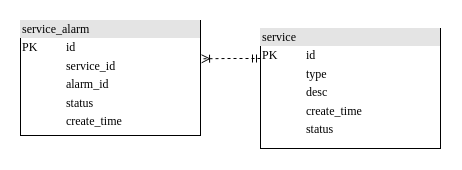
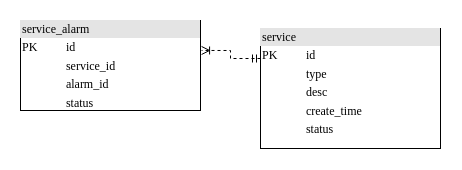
  <mxCell id="0" />
  <mxCell id="1" parent="0" />
  <mxCell id="2" style="edgeStyle=orthogonalEdgeStyle;html=1;exitX=0;exitY=0.25;entryX=1.006;entryY=0.333;dashed=1;labelBackgroundColor=none;startArrow=ERmandOne;endArrow=ERoneToMany;fontFamily=Verdana;fontSize=12;align=left;rounded=0;exitDx=0;exitDy=0;entryDx=0;entryDy=0;entryPerimeter=0;" edge="1" parent="1" source="4" target="3"><mxGeometry relative="1" as="geometry" /></mxCell>
- <mxCell id="3" value="&lt;div style=&quot;box-sizing: border-box ; width: 100% ; background: #e4e4e4 ; padding: 2px&quot;&gt;service_alarm&lt;/div&gt;&lt;table style=&quot;width: 100% ; font-size: 1em&quot; cellpadding=&quot;2&quot; cellspacing=&quot;0&quot;&gt;&lt;tbody&gt;&lt;tr&gt;&lt;td&gt;PK&lt;/td&gt;&lt;td&gt;id&lt;/td&gt;&lt;/tr&gt;&lt;tr&gt;&lt;td&gt;&lt;br&gt;&lt;/td&gt;&lt;td&gt;service_id&lt;/td&gt;&lt;/tr&gt;&lt;tr&gt;&lt;td&gt;&lt;/td&gt;&lt;td&gt;alarm_id&lt;/td&gt;&lt;/tr&gt;&lt;tr&gt;&lt;td&gt;&lt;br&gt;&lt;/td&gt;&lt;td&gt;status&lt;br&gt;&lt;/td&gt;&lt;/tr&gt;&lt;tr&gt;&lt;td&gt;&lt;br&gt;&lt;/td&gt;&lt;td&gt;create_time&lt;/td&gt;&lt;/tr&gt;&lt;/tbody&gt;&lt;/table&gt;" style="verticalAlign=top;align=left;overflow=fill;html=1;rounded=0;shadow=0;comic=0;labelBackgroundColor=none;strokeWidth=1;fontFamily=Verdana;fontSize=12" vertex="1" parent="1"><mxGeometry x="20" y="20" width="180" height="115" as="geometry" /></mxCell>
+ <mxCell id="3" value="&lt;div style=&quot;box-sizing: border-box ; width: 100% ; background: #e4e4e4 ; padding: 2px&quot;&gt;service_alarm&lt;/div&gt;&lt;table style=&quot;width: 100% ; font-size: 1em&quot; cellpadding=&quot;2&quot; cellspacing=&quot;0&quot;&gt;&lt;tbody&gt;&lt;tr&gt;&lt;td&gt;PK&lt;/td&gt;&lt;td&gt;id&lt;/td&gt;&lt;/tr&gt;&lt;tr&gt;&lt;td&gt;&lt;br&gt;&lt;/td&gt;&lt;td&gt;service_id&lt;/td&gt;&lt;/tr&gt;&lt;tr&gt;&lt;td&gt;&lt;/td&gt;&lt;td&gt;alarm_id&lt;/td&gt;&lt;/tr&gt;&lt;tr&gt;&lt;td&gt;&lt;br&gt;&lt;/td&gt;&lt;td&gt;status&lt;br&gt;&lt;/td&gt;&lt;/tr&gt;&lt;tr&gt;&lt;td&gt;&lt;br&gt;&lt;/td&gt;&lt;td&gt;create_time&lt;/td&gt;&lt;/tr&gt;&lt;/tbody&gt;&lt;/table&gt;" style="verticalAlign=top;align=left;overflow=fill;html=1;rounded=0;shadow=0;comic=0;labelBackgroundColor=none;strokeWidth=1;fontFamily=Verdana;fontSize=12" vertex="1" parent="1"><mxGeometry x="20" y="20" width="180" height="90" as="geometry" /></mxCell>
  <mxCell id="4" value="&lt;div style=&quot;box-sizing: border-box ; width: 100% ; background: #e4e4e4 ; padding: 2px&quot;&gt;service&lt;/div&gt;&lt;table style=&quot;width: 100% ; font-size: 1em&quot; cellpadding=&quot;2&quot; cellspacing=&quot;0&quot;&gt;&lt;tbody&gt;&lt;tr&gt;&lt;td&gt;PK&lt;/td&gt;&lt;td&gt;id&lt;/td&gt;&lt;/tr&gt;&lt;tr&gt;&lt;td&gt;&lt;br&gt;&lt;/td&gt;&lt;td&gt;type&lt;/td&gt;&lt;/tr&gt;&lt;tr&gt;&lt;td&gt;&lt;br&gt;&lt;/td&gt;&lt;td&gt;desc&lt;br&gt;&lt;/td&gt;&lt;/tr&gt;&lt;tr&gt;&lt;td&gt;&lt;br&gt;&lt;/td&gt;&lt;td&gt;create_time&lt;/td&gt;&lt;/tr&gt;&lt;tr&gt;&lt;td&gt;&lt;br&gt;&lt;/td&gt;&lt;td&gt;status&lt;/td&gt;&lt;/tr&gt;&lt;tr&gt;&lt;td&gt;&lt;br&gt;&lt;/td&gt;&lt;td&gt;&lt;br&gt;&lt;/td&gt;&lt;/tr&gt;&lt;/tbody&gt;&lt;/table&gt;" style="verticalAlign=top;align=left;overflow=fill;html=1;rounded=0;shadow=0;comic=0;labelBackgroundColor=none;strokeWidth=1;fontFamily=Verdana;fontSize=12" vertex="1" parent="1"><mxGeometry x="260" y="28" width="180" height="120" as="geometry" /></mxCell>
